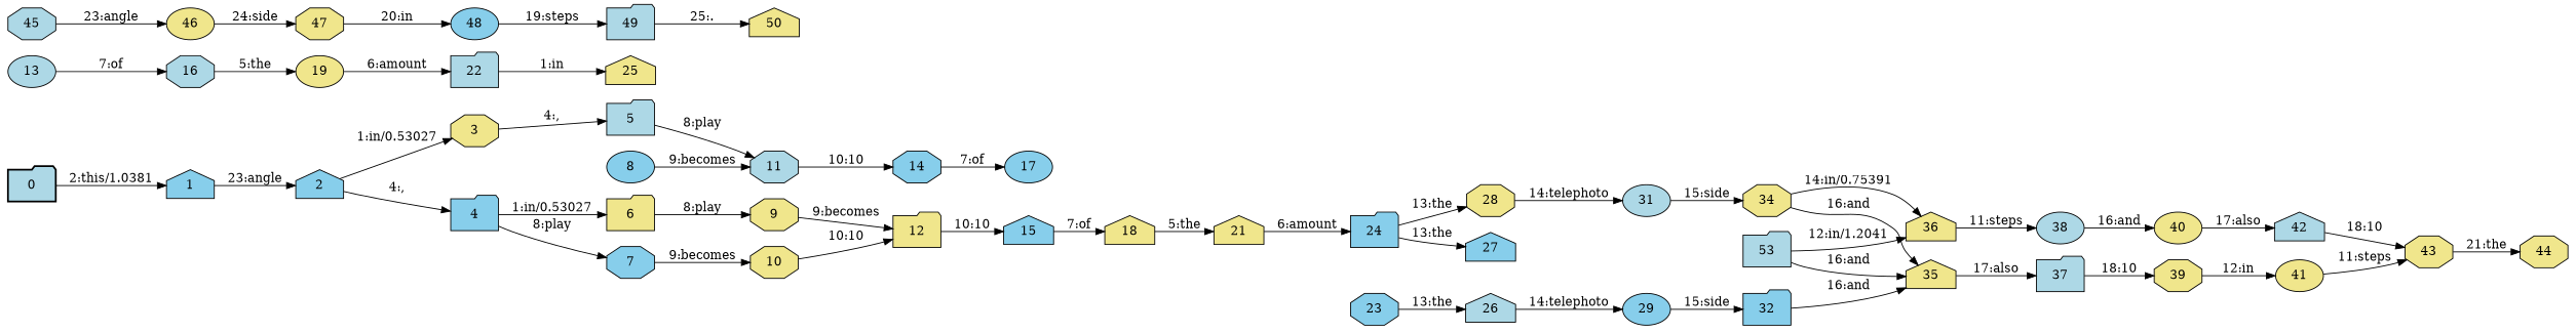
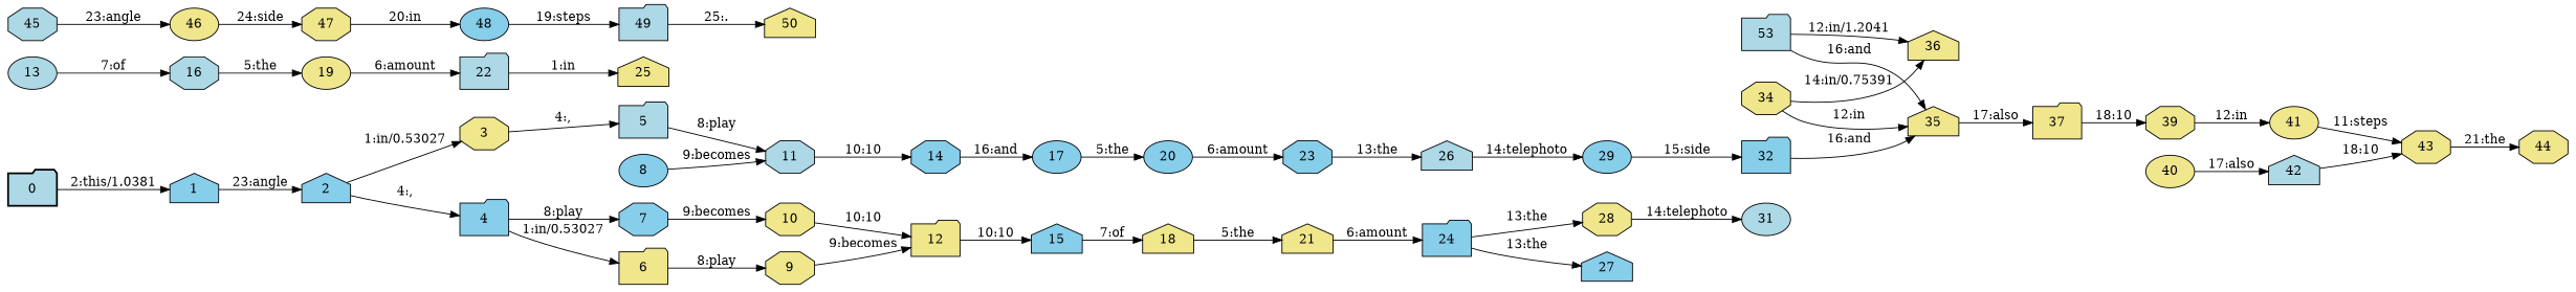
  digraph {
    nodesep=0.25
    rankdir=LR
    ranksep=0.4
    node [fillcolor=khaki fontsize=14 shape=octagon style="solid,filled"]
    edge [fontsize=14]
    n1 [fillcolor=lightblue label=0 shape=folder style="bold,filled"]
    n2 [fillcolor=skyblue label=1 shape=house]
    n3 [fillcolor=skyblue label=2 shape=house]
    n4 [label=3]
    n5 [fillcolor=skyblue label=4 shape=folder]
    n6 [fillcolor=lightblue label=5 shape=folder]
    n7 [label=6 shape=folder]
    n8 [fillcolor=skyblue label=7]
    n9 [fillcolor=lightblue label=11]
    n10 [label=9]
    n11 [label=10]
    n12 [fillcolor=skyblue label=8 shape=ellipse]
    n13 [label=12 shape=folder]
    n14 [fillcolor=skyblue label=14]
    n15 [fillcolor=skyblue label=15 shape=house]
    n16 [fillcolor=lightblue label=13 shape=ellipse]
    n17 [fillcolor=lightblue label=16]
    n18 [fillcolor=skyblue label=17 shape=ellipse]
    n19 [label=18 shape=house]
    n20 [label=19 shape=ellipse]
+   n21 [fillcolor=skyblue label=20 shape=ellipse]
    n22 [label=21 shape=house]
    n23 [fillcolor=lightblue label=22 shape=folder]
    n24 [fillcolor=skyblue label=23]
    n25 [fillcolor=skyblue label=24 shape=folder]
    n26 [label=25 shape=house]
    n27 [fillcolor=lightblue label=26 shape=house]
    n28 [fillcolor=skyblue label=27 shape=house]
    n29 [label=28]
    n30 [fillcolor=skyblue label=29 shape=ellipse]
    n31 [fillcolor=lightblue label=31 shape=ellipse]
    n32 [fillcolor=skyblue label=32 shape=folder]
    n33 [label=34]
    n34 [label=35 shape=house]
    n35 [fillcolor=lightblue label=53 shape=folder]
    n36 [label=36 shape=house]
-   n37 [fillcolor=lightblue label=37 shape=folder]
-   n38 [fillcolor=lightblue label=38 shape=ellipse]
+   n37 [label=37 shape=folder]
    n39 [label=39]
    n40 [label=40 shape=ellipse]
    n41 [label=41 shape=ellipse]
    n42 [fillcolor=lightblue label=42 shape=house]
    n43 [label=43]
    n44 [label=44]
    n45 [fillcolor=lightblue label=45]
    n46 [label=46 shape=ellipse]
    n47 [label=47]
    n48 [fillcolor=skyblue label=48 shape=ellipse]
    n49 [fillcolor=lightblue label=49 shape=folder]
    n50 [label=50 shape=house]
    n1 -> n2 [label="2:this/1.0381"]
    n2 -> n3 [label="23:angle"]
    n3 -> n4 [label="1:in/0.53027"]
    n3 -> n5 [label="4:,"]
    n4 -> n6 [label="4:,"]
    n5 -> n7 [label="1:in/0.53027"]
    n5 -> n8 [label="8:play"]
    n6 -> n9 [label="8:play"]
    n7 -> n10 [label="8:play"]
    n8 -> n11 [label="9:becomes"]
    n9 -> n14 [label="10:10"]
    n10 -> n13 [label="9:becomes"]
    n11 -> n13 [label="10:10"]
    n12 -> n9 [label="9:becomes"]
    n13 -> n15 [label="10:10"]
-   n14 -> n18 [label="7:of"]
+   n14 -> n18 [label="16:and"]
    n15 -> n19 [label="7:of"]
    n16 -> n17 [label="7:of"]
    n17 -> n20 [label="5:the"]
+   n18 -> n21 [label="5:the"]
    n19 -> n22 [label="5:the"]
    n20 -> n23 [label="6:amount"]
+   n21 -> n24 [label="6:amount"]
    n22 -> n25 [label="6:amount"]
    n23 -> n26 [label="1:in"]
    n24 -> n27 [label="13:the"]
    n25 -> n28 [label="13:the"]
    n25 -> n29 [label="13:the"]
    n27 -> n30 [label="14:telephoto"]
    n29 -> n31 [label="14:telephoto"]
    n30 -> n32 [label="15:side"]
-   n31 -> n33 [label="15:side"]
    n32 -> n34 [label="16:and"]
-   n33 -> n34 [label="16:and"]
+   n33 -> n34 [label="12:in"]
    n33 -> n36 [label="14:in/0.75391"]
    n34 -> n37 [label="17:also"]
    n35 -> n34 [label="16:and"]
    n35 -> n36 [label="12:in/1.2041"]
-   n36 -> n38 [label="11:steps"]
    n37 -> n39 [label="18:10"]
-   n38 -> n40 [label="16:and"]
    n39 -> n41 [label="12:in"]
    n40 -> n42 [label="17:also"]
    n41 -> n43 [label="11:steps"]
    n42 -> n43 [label="18:10"]
    n43 -> n44 [label="21:the"]
    n45 -> n46 [label="23:angle"]
    n46 -> n47 [label="24:side"]
    n47 -> n48 [label="20:in"]
    n48 -> n49 [label="19:steps"]
    n49 -> n50 [label="25:."]
  }
